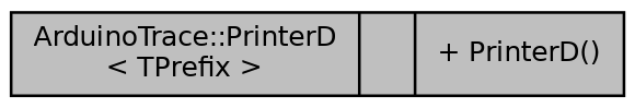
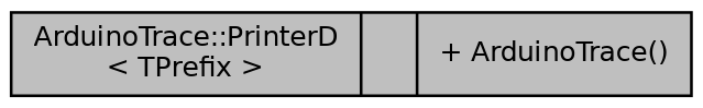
  digraph {
    rankdir=LR
    fontname="DejaVu Sans"
-   n1 [color=black fillcolor=grey75 fontcolor=black fontname="DejaVu Sans" fontsize=10 height=0.2 label="{ArduinoTrace::PrinterD\l\< TPrefix \>\n||+ PrinterD()\l}" shape=record style=filled width=0.4]
+   n1 [color=black fillcolor=grey75 fontcolor=black fontname="DejaVu Sans" fontsize=10 height=0.2 label="{ArduinoTrace::PrinterD\l\< TPrefix \>\n||+ ArduinoTrace()\l}" shape=record style=filled width=0.4]
  }
